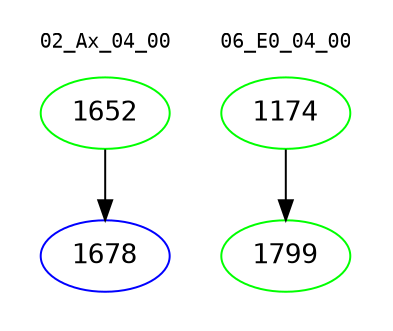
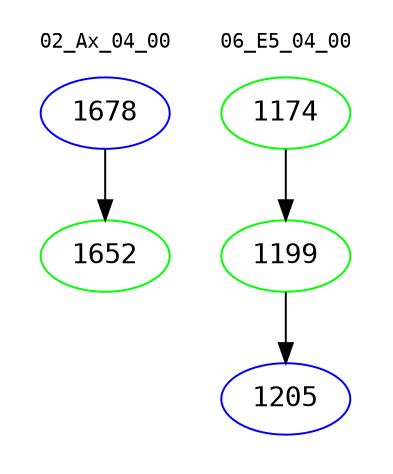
  digraph {
    fontname="DejaVu Sans Mono"
    node [color=green fontname="DejaVu Sans Mono"]
    edge [color=black fontname="DejaVu Sans Mono"]
    n1 [label=1652]
    n2 [color=blue label=1678]
-   n3 [label=1799]
+   n3 [label=1199]
    n4 [label=1174]
+   n5 [color=blue label=1205]
    subgraph cluster_1 {
      color=white
      fontsize=10
      label="02_Ax_04_00"
      n1
      n2
    }
    subgraph cluster_2 {
      color=white
      fontsize=10
-     label="06_E0_04_00"
+     label="06_E5_04_00"
      n3
      n4
+     n5
    }
-   n1 -> n2
+   n2 -> n1
+   n3 -> n5
    n4 -> n3
  }
